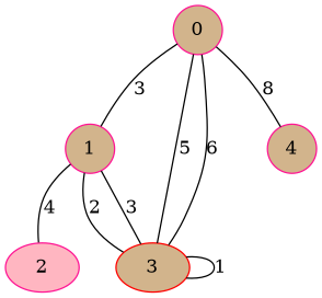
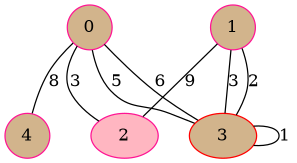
  graph {
    node [color=deeppink fillcolor=tan shape=circle style=filled weight=1]
    0
    1 [weight=2]
    3 [color=red shape=ellipse weight=2]
    4 [weight=4]
    2 [fillcolor=lightpink shape=ellipse]
-   0 -- 1 [label=3]
+   0 -- 2 [label=3]
    0 -- 3 [label=5]
    0 -- 3 [label=6]
    0 -- 4 [label=8]
    1 -- 3 [label=2]
    1 -- 3 [label=3]
-   1 -- 2 [label=4]
+   1 -- 2 [label=9]
    3 -- 3 [label=1]
  }
